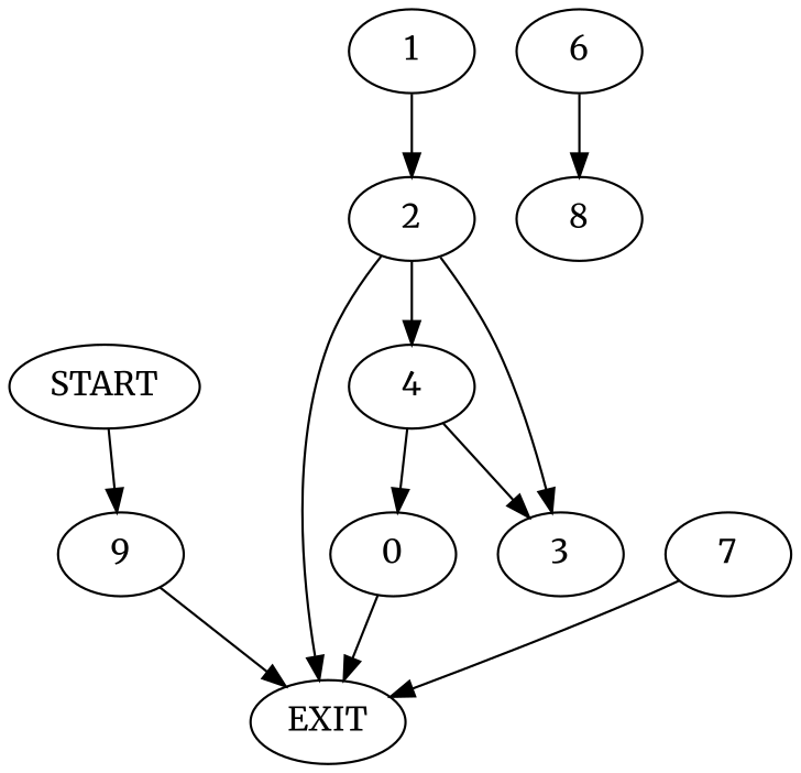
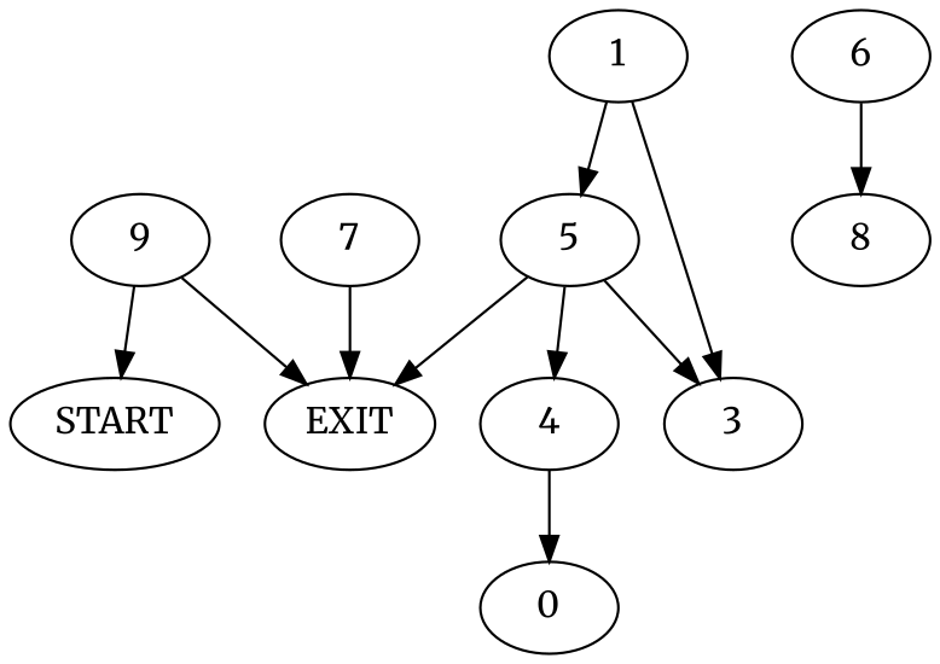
  digraph {
    fontname=Merriweather
    node [fontname=Merriweather]
    edge [fontname=Merriweather]
    n1 [label=START]
    9
    1
-   2
+   2 [label=5]
    3
    n6 [label=EXIT]
    4
    n8 [label=0]
    6
    8
    7
-   n1 -> 9
+   9 -> n1
    9 -> n6
    1 -> 2
-   4 -> 3
+   1 -> 3
    2 -> 3
    2 -> n6
    2 -> 4
    4 -> n8
-   n8 -> n6
    6 -> 8
    7 -> n6
  }
